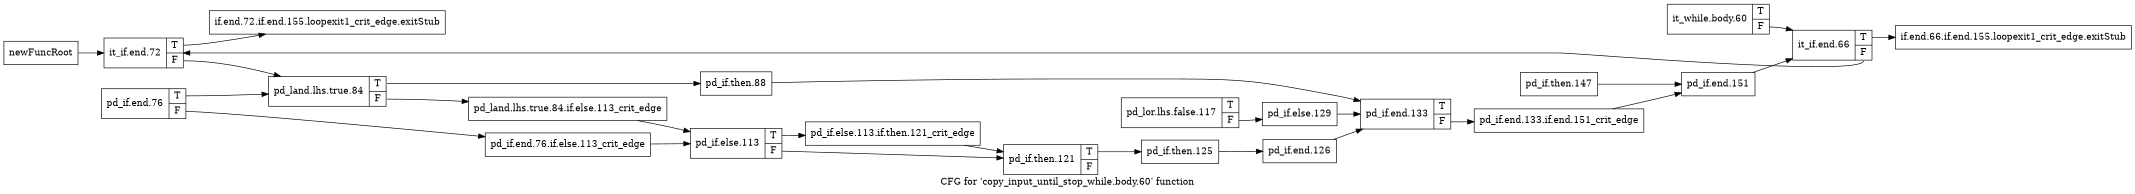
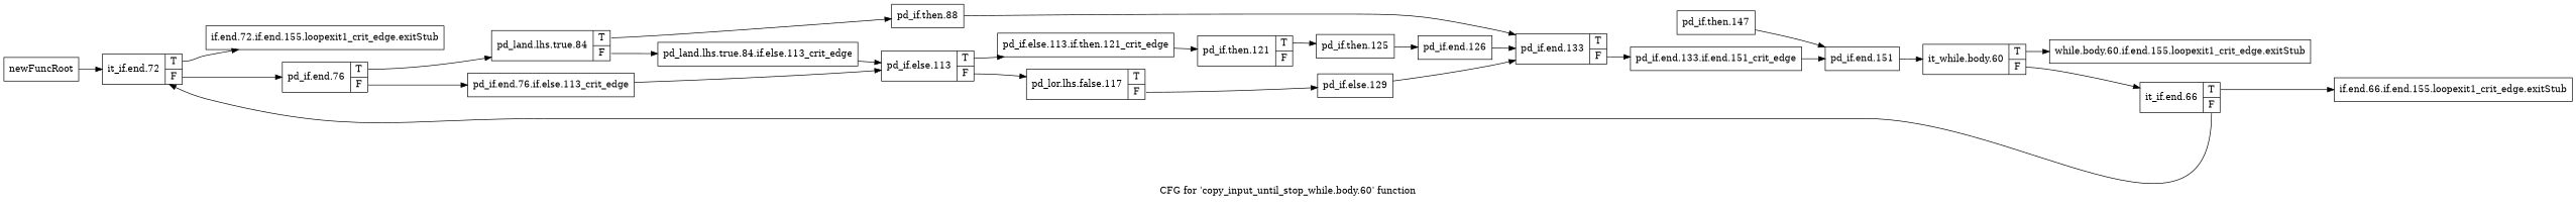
  digraph {
    label="CFG for 'copy_input_until_stop_while.body.60' function"
    rankdir=LR
    node [shape=record]
    n1 [label="{newFuncRoot}"]
    n2 [label="{it_if.end.72|{<s0>T|<s1>F}}"]
    n3 [label="{it_while.body.60|{<s0>T|<s1>F}}"]
+   n4 [label="{while.body.60.if.end.155.loopexit1_crit_edge.exitStub}"]
    n5 [label="{it_if.end.66|{<s0>T|<s1>F}}"]
    n6 [label="{if.end.66.if.end.155.loopexit1_crit_edge.exitStub}"]
    n7 [label="{if.end.72.if.end.155.loopexit1_crit_edge.exitStub}"]
    n8 [label="{pd_if.end.76|{<s0>T|<s1>F}}"]
    n9 [label="{pd_land.lhs.true.84|{<s0>T|<s1>F}}"]
    n10 [label="{pd_if.end.76.if.else.113_crit_edge}"]
    n11 [label="{pd_if.then.88}"]
    n12 [label="{pd_land.lhs.true.84.if.else.113_crit_edge}"]
    n13 [label="{pd_if.else.113|{<s0>T|<s1>F}}"]
    n14 [label="{pd_if.end.133|{<s0>T|<s1>F}}"]
    n15 [label="{pd_if.else.113.if.then.121_crit_edge}"]
    n16 [label="{pd_lor.lhs.false.117|{<s0>T|<s1>F}}"]
    n17 [label="{pd_if.then.121|{<s0>T|<s1>F}}"]
    n18 [label="{pd_if.else.129}"]
    n19 [label="{pd_if.end.133.if.end.151_crit_edge}"]
    n20 [label="{pd_if.then.125}"]
    n21 [label="{pd_if.then.147}"]
    n22 [label="{pd_if.end.151}"]
    n23 [label="{pd_if.end.126}"]
    n1 -> n2
    n2 -> n7 [tailport=s0]
-   n2 -> n9 [tailport=s1]
+   n2 -> n8 [tailport=s1]
+   n3 -> n4 [tailport=s0]
    n3 -> n5 [tailport=s1]
    n5 -> n2 [tailport=s1]
    n5 -> n6 [tailport=s0]
    n8 -> n9 [tailport=s0]
    n8 -> n10 [tailport=s1]
    n9 -> n11 [tailport=s0]
    n9 -> n12 [tailport=s1]
    n10 -> n13
    n11 -> n14
    n12 -> n13
    n13 -> n15 [tailport=s0]
-   n13 -> n17 [tailport=s1]
+   n13 -> n16 [tailport=s1]
    n14 -> n19 [tailport=s1]
    n15 -> n17
    n16 -> n18 [tailport=s1]
    n17 -> n20 [tailport=s0]
    n18 -> n14
    n19 -> n22
    n20 -> n23
    n21 -> n22
-   n22 -> n5
+   n22 -> n3
    n23 -> n14
  }
